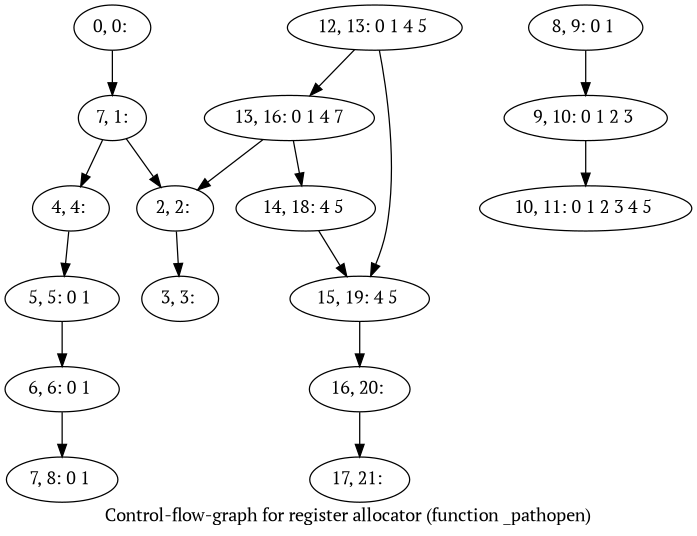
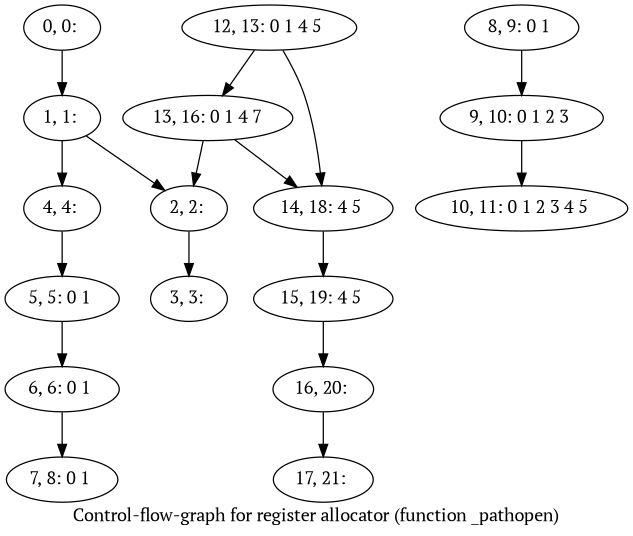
  digraph {
    fontname="PT Serif"
    label="Control-flow-graph for register allocator (function _pathopen)"
    node [fontname="PT Serif"]
    edge [fontname="PT Serif"]
    n1 [label="0, 0: "]
-   n2 [label="7, 1:"]
+   n2 [label="1, 1: "]
    n3 [label="2, 2: "]
    n4 [label="4, 4: "]
    n5 [label="3, 3: "]
    n6 [label="5, 5: 0 1 "]
    n7 [label="6, 6: 0 1 "]
    n8 [label="7, 8: 0 1 "]
    n9 [label="8, 9: 0 1 "]
    n10 [label="9, 10: 0 1 2 3 "]
    n11 [label="10, 11: 0 1 2 3 4 5 "]
    n12 [label="12, 13: 0 1 4 5 "]
    n13 [label="13, 16: 0 1 4 7"]
    n14 [label="14, 18: 4 5 "]
    n15 [label="15, 19: 4 5 "]
    n16 [label="16, 20: "]
    n17 [label="17, 21: "]
    n1 -> n2
    n2 -> n3
    n2 -> n4
    n3 -> n5
    n4 -> n6
    n6 -> n7
    n7 -> n8
    n9 -> n10
    n10 -> n11
    n12 -> n13
-   n12 -> n15
+   n12 -> n14
    n13 -> n3
    n13 -> n14
    n14 -> n15
    n15 -> n16
    n16 -> n17
  }
